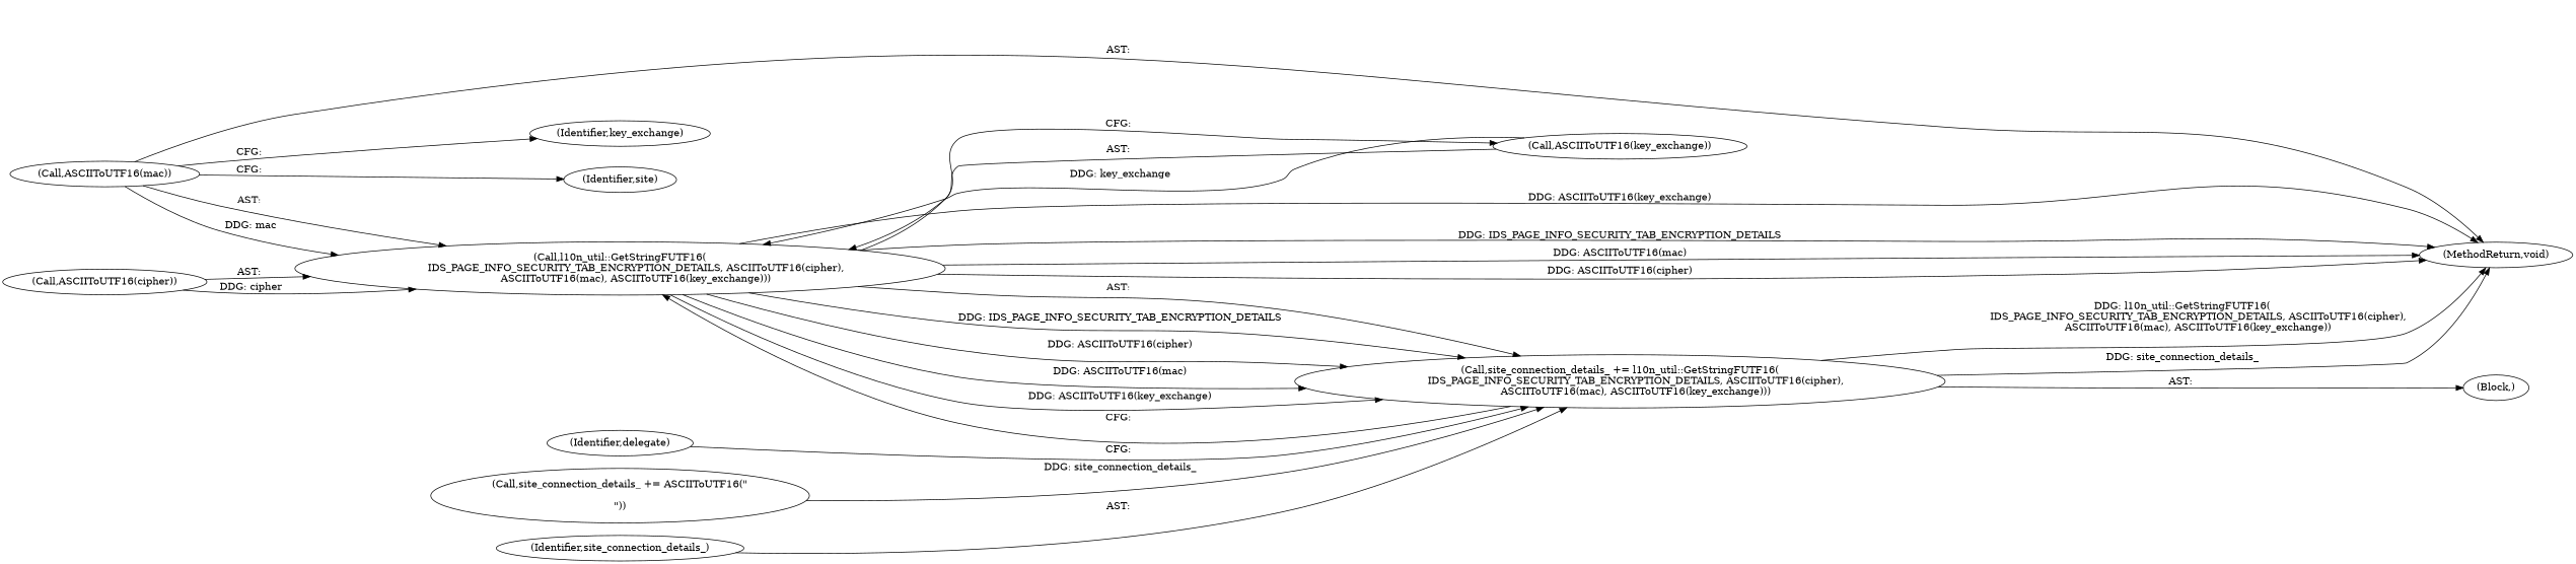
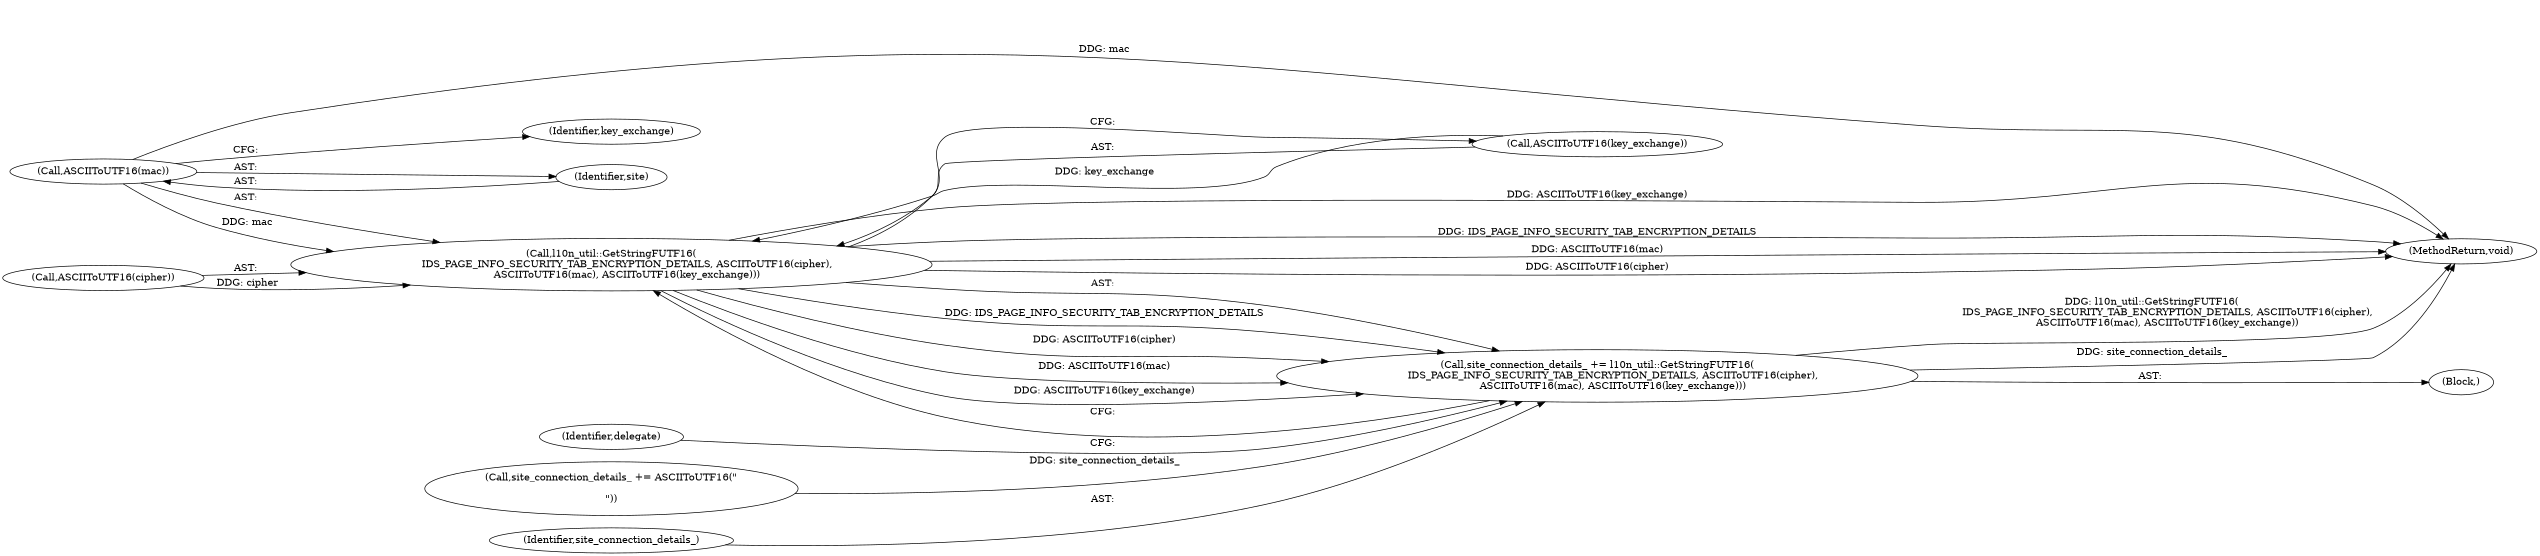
  digraph {
    rankdir=LR
    n1 [label="(Call,ASCIIToUTF16(mac))"]
    n2 [label="(Call,l10n_util::GetStringFUTF16(\n          IDS_PAGE_INFO_SECURITY_TAB_ENCRYPTION_DETAILS, ASCIIToUTF16(cipher),\n          ASCIIToUTF16(mac), ASCIIToUTF16(key_exchange)))"]
    n3 [label="(Identifier,site)"]
    n4 [label="(MethodReturn,void)"]
    n5 [label="(Identifier,key_exchange)"]
    n6 [label="(Call,site_connection_details_ += l10n_util::GetStringFUTF16(\n          IDS_PAGE_INFO_SECURITY_TAB_ENCRYPTION_DETAILS, ASCIIToUTF16(cipher),\n          ASCIIToUTF16(mac), ASCIIToUTF16(key_exchange)))"]
    n7 [label="(Call,ASCIIToUTF16(key_exchange))"]
    n8 [label="(Block,)"]
    n9 [label="(Call,ASCIIToUTF16(cipher))"]
    n10 [label="(Identifier,delegate)"]
    n11 [label="(Call,site_connection_details_ += ASCIIToUTF16(\"\n\n\"))"]
    n12 [label="(Identifier,site_connection_details_)"]
    n1 -> n2 [label="AST: "]
    n1 -> n2 [label="DDG: mac"]
-   n1 -> n3 [label="CFG: "]
-   n1 -> n4 [label="AST: "]
+   n1 -> n3 [label="AST: "]
+   n1 -> n4 [label="DDG: mac"]
    n1 -> n5 [label="CFG: "]
    n2 -> n4 [label="DDG: ASCIIToUTF16(key_exchange)"]
    n2 -> n4 [label="DDG: IDS_PAGE_INFO_SECURITY_TAB_ENCRYPTION_DETAILS"]
    n2 -> n4 [label="DDG: ASCIIToUTF16(mac)"]
    n2 -> n4 [label="DDG: ASCIIToUTF16(cipher)"]
    n2 -> n6 [label="AST: "]
    n2 -> n6 [label="DDG: IDS_PAGE_INFO_SECURITY_TAB_ENCRYPTION_DETAILS"]
    n2 -> n6 [label="DDG: ASCIIToUTF16(cipher)"]
    n2 -> n6 [label="DDG: ASCIIToUTF16(mac)"]
    n2 -> n6 [label="DDG: ASCIIToUTF16(key_exchange)"]
    n2 -> n7 [label="CFG: "]
+   n3 -> n1 [label="AST: "]
    n6 -> n2 [label="CFG: "]
    n6 -> n4 [label="DDG: l10n_util::GetStringFUTF16(\n          IDS_PAGE_INFO_SECURITY_TAB_ENCRYPTION_DETAILS, ASCIIToUTF16(cipher),\n          ASCIIToUTF16(mac), ASCIIToUTF16(key_exchange))"]
    n6 -> n4 [label="DDG: site_connection_details_"]
    n6 -> n8 [label="AST: "]
    n7 -> n2 [label="AST: "]
    n7 -> n2 [label="DDG: key_exchange"]
    n9 -> n2 [label="AST: "]
    n9 -> n2 [label="DDG: cipher"]
    n10 -> n6 [label="CFG: "]
    n11 -> n6 [label="DDG: site_connection_details_"]
    n12 -> n6 [label="AST: "]
  }
